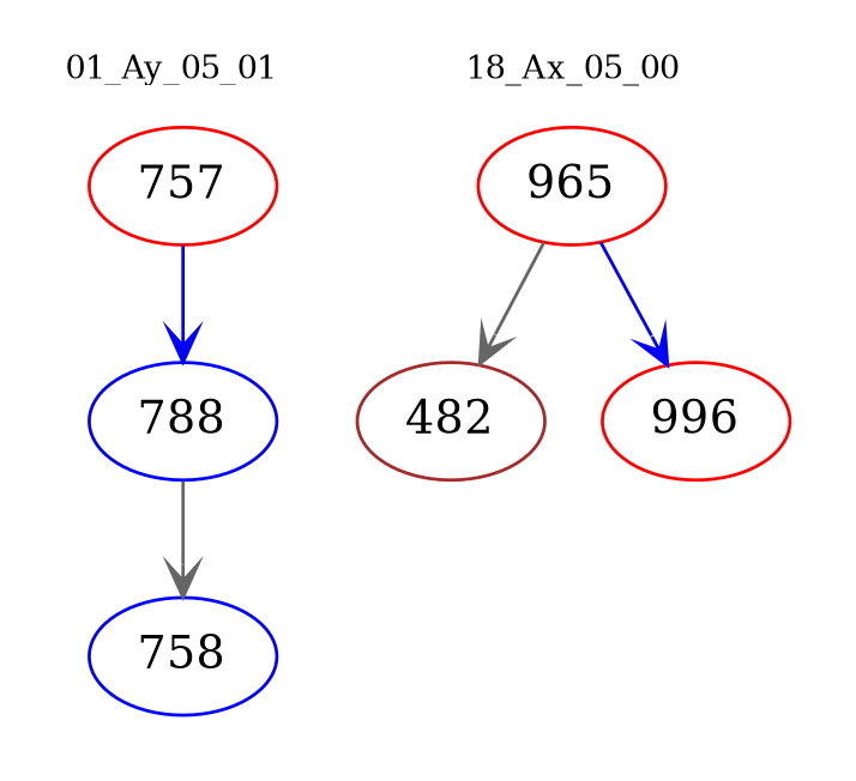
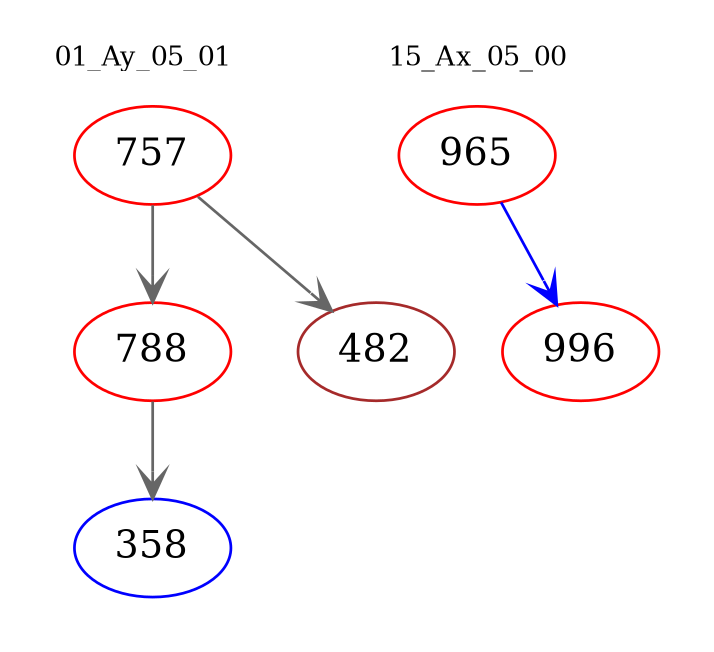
  digraph {
    node [color=red]
    edge [arrowhead=vee color=blue style=solid]
    n1 [label=757]
-   n2 [color=blue label=758]
-   n3 [color=blue label=788]
+   n2 [color=blue label=358]
+   n3 [label=788]
    n4 [label=965]
    n5 [label=996]
    n6 [color=brown label=482]
    subgraph cluster_1 {
      color=white
      fontsize=10
      label="01_Ay_05_01"
      n1
      n2
      n3
    }
    subgraph cluster_2 {
      color=white
      fontsize=10
-     label="18_Ax_05_00"
+     label="15_Ax_05_00"
      n4
      n5
      n6
    }
-   n1 -> n3
+   n1 -> n3 [color=gray40]
    n3 -> n2 [color=gray40]
    n4 -> n5
-   n4 -> n6 [color=gray40]
+   n1 -> n6 [color=gray40]
  }
